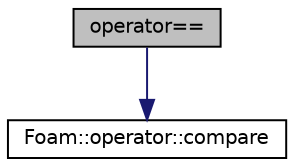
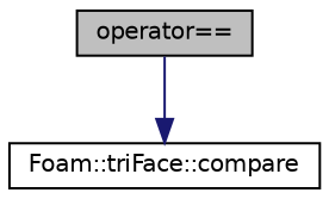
  digraph {
    rankdir=TB
    node [color=black fontname=Helvetica fontsize=10 shape=record]
    n1 [fillcolor=grey75 fontcolor=black height=0.2 label="operator==" style=filled width=0.4]
-   n2 [height=0.2 label="Foam::operator::compare" width=0.4]
+   n2 [height=0.2 label="Foam::triFace::compare" width=0.4]
    n1 -> n2 [color=midnightblue fontname=Helvetica fontsize=10 labelfontname=Helvetica labelfontsize=10 style=solid]
  }
